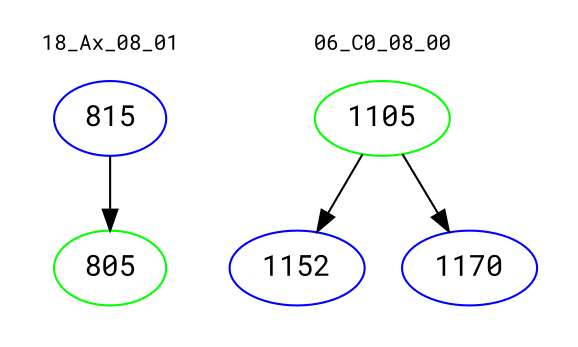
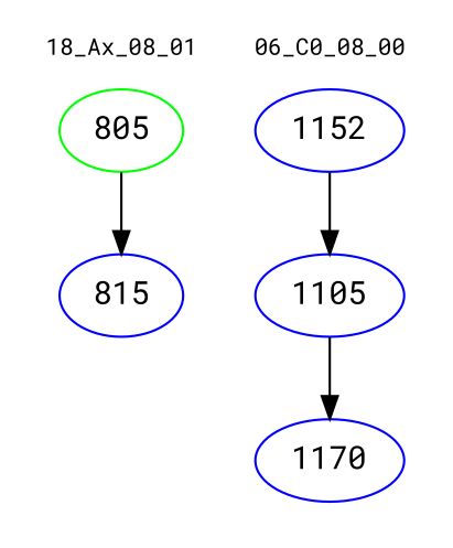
  digraph {
    fontname="Roboto Mono"
    node [color=blue fontname="Roboto Mono"]
    edge [color=black fontname="Roboto Mono"]
    n1 [label=815]
    n2 [color=green label=805]
    n3 [label=1152]
-   n4 [color=green label=1105]
+   n4 [label=1105]
    n5 [label=1170]
    subgraph cluster_1 {
      color=white
      fontsize=10
      label="18_Ax_08_01"
      n1
      n2
    }
    subgraph cluster_2 {
      color=white
      fontsize=10
      label="06_C0_08_00"
      n3
      n4
      n5
    }
-   n1 -> n2
-   n4 -> n3
+   n2 -> n1
+   n3 -> n4
    n4 -> n5
  }
